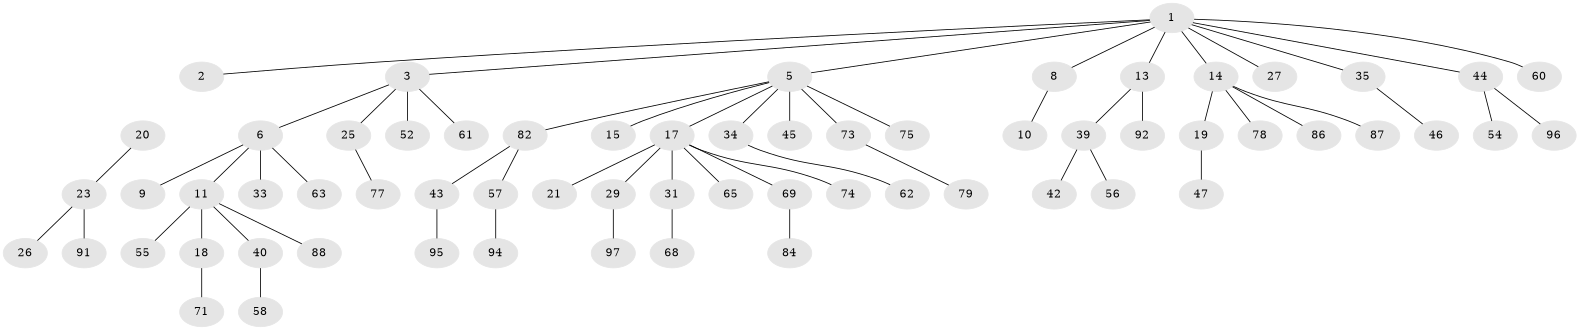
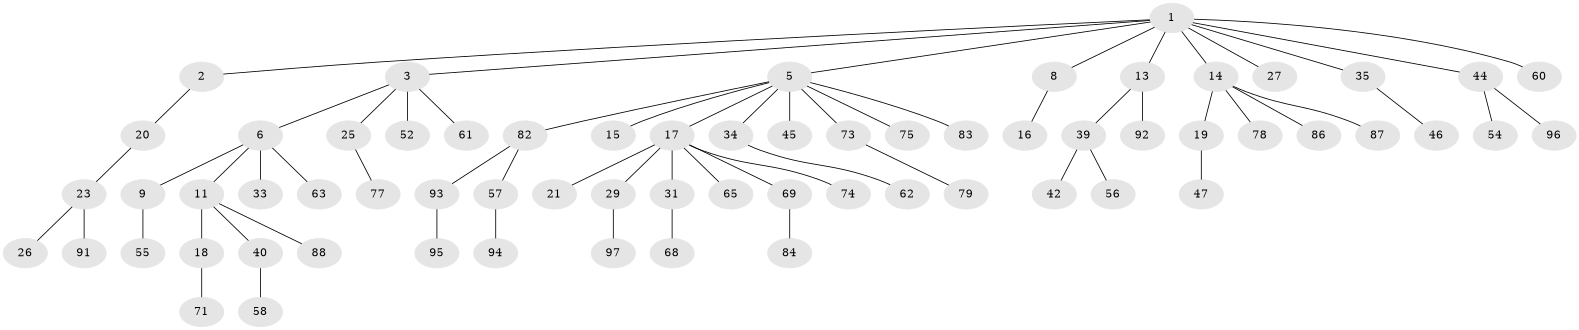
  graph {
    fontname="DejaVu Serif"
    node [color=gray90 fontname="DejaVu Serif" style=filled]
    edge [fontname="DejaVu Serif"]
    1 [super="+4"]
    2 [super="+51"]
    3 [super="+53"]
    5 [super="+7"]
    8
    13 [super="+48"]
    14 [super="+16"]
    27
    35 [super="+38"]
    44 [super="+66"]
    60
    20 [super="+36"]
    6 [super="+41"]
    25 [super="+30"]
    52
    61
    n17 [label=82 super="+24"]
    15 [super="+99"]
    17 [super="+49"]
    34
    45
    73
    75
-   10 [super="+76"]
+   83
+   10 [super="+76" label=16]
    39
    92
    19 [super="+28"]
    78 [super="+80"]
    86
    87
    46
    54 [super="+72"]
    96
    23 [super="+37"]
    9 [super="+50"]
    11 [super="+32"]
    33 [super="+85"]
    63
    77
-   43 [super="+64"]
+   43 [super="+64" label=93]
    57
    21
    29 [super="+93"]
    31 [super="+82"]
    65
    69 [super="+70"]
    74 [super="+89"]
    62 [super="+90"]
    79 [super="+98"]
    18
    40 [super="+81"]
    55
    88
    71
    58
    95
    94
    42 [super="+67"]
    56
    47
    97
    68
    84
    26 [super="+59"]
    91
    1 -- 2
    1 -- 3
    1 -- 5
    1 -- 8
    1 -- 13
    1 -- 14
    1 -- 27
    1 -- 35
    1 -- 44
    1 -- 60
+   2 -- 20
    3 -- 6
    3 -- 25
    3 -- 52
    3 -- 61
    5 -- n17
    5 -- 15
    5 -- 17
    5 -- 34
    5 -- 45
    5 -- 73
    5 -- 75
+   5 -- 83
    8 -- 10
    13 -- 39
    13 -- 92
    14 -- 19
    14 -- 78
    14 -- 86
    14 -- 87
    35 -- 46
    44 -- 54
    44 -- 96
    20 -- 23
    6 -- 9
    6 -- 11
    6 -- 33
    6 -- 63
    25 -- 77
    n17 -- 43
    n17 -- 57
    17 -- 21
    17 -- 29
    17 -- 31
    17 -- 65
    17 -- 69
    17 -- 74
    34 -- 62
    73 -- 79
    39 -- 42
    39 -- 56
    19 -- 47
    23 -- 26
    23 -- 91
    11 -- 18
    11 -- 40
-   11 -- 55
+   9 -- 55
    11 -- 88
    43 -- 95
    57 -- 94
    29 -- 97
    31 -- 68
    69 -- 84
    18 -- 71
    40 -- 58
  }
